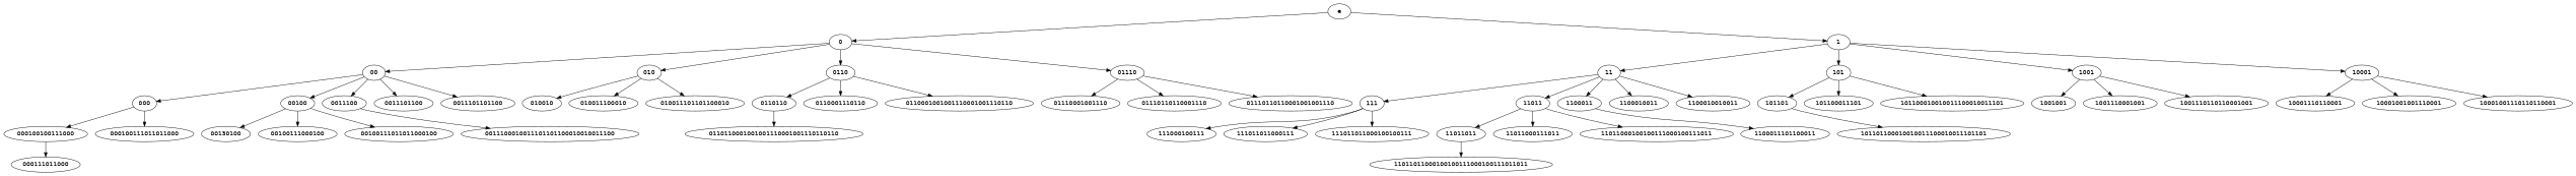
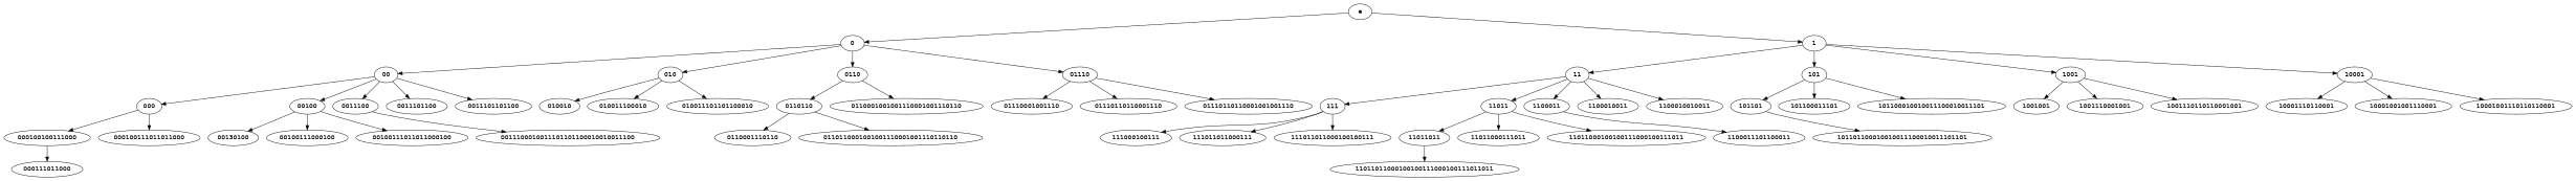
  digraph {
    node [fontname=DejaVuSans]
    e
    0
    1
    00
    010
    0110
    01110
    11
    101
    1001
    10001
    000
    00100
    0011100
    0011101100
    0011101101100
    010010
    010011100010
    010011101101100010
    0110110
    0110001110110
    0110001001001110001001110110
    01110001001110
    01110110110001110
    01110110110001001001110
    111
    11011
    1100011
    1100010011
    1100010010011
    101101
    101100011101
    101100010010011100010011101
    1001001
    1001110001001
    1001110110110001001
    10001110110001
    10001001001110001
    10001001110110110001
    000100100111000
    000100111011011000
    n42 [label=00130100]
    00100111000100
    00100111011011000100
    0011100010011101101100010010011100
    0110110001001001110001001110110110
    000111011000
    111000100111
    111011011000111
    111011011000100100111
    11011011
    11011000111011
    11011000100100111000100111011
    1100011101100011
    101101100010010011100010011101101
    11011011000100100111000100111011011
    e -> 0
    e -> 1
    0 -> 00
    0 -> 010
    0 -> 0110
    0 -> 01110
    1 -> 11
    1 -> 101
    1 -> 1001
    1 -> 10001
    00 -> 000
    00 -> 00100
    00 -> 0011100
    00 -> 0011101100
    00 -> 0011101101100
    010 -> 010010
    010 -> 010011100010
    010 -> 010011101101100010
    0110 -> 0110110
-   0110 -> 0110001110110
+   0110110 -> 0110001110110
    0110 -> 0110001001001110001001110110
    01110 -> 01110001001110
    01110 -> 01110110110001110
    01110 -> 01110110110001001001110
    11 -> 111
    11 -> 11011
    11 -> 1100011
    11 -> 1100010011
    11 -> 1100010010011
    101 -> 101101
    101 -> 101100011101
    101 -> 101100010010011100010011101
    1001 -> 1001001
    1001 -> 1001110001001
    1001 -> 1001110110110001001
    10001 -> 10001110110001
    10001 -> 10001001001110001
    10001 -> 10001001110110110001
    000 -> 000100100111000
    000 -> 000100111011011000
    00100 -> n42
    00100 -> 00100111000100
    00100 -> 00100111011011000100
    0011100 -> 0011100010011101101100010010011100
    0110110 -> 0110110001001001110001001110110110
    111 -> 111000100111
    111 -> 111011011000111
    111 -> 111011011000100100111
    11011 -> 11011011
    11011 -> 11011000111011
    11011 -> 11011000100100111000100111011
    1100011 -> 1100011101100011
    101101 -> 101101100010010011100010011101101
    000100100111000 -> 000111011000
    11011011 -> 11011011000100100111000100111011011
  }
